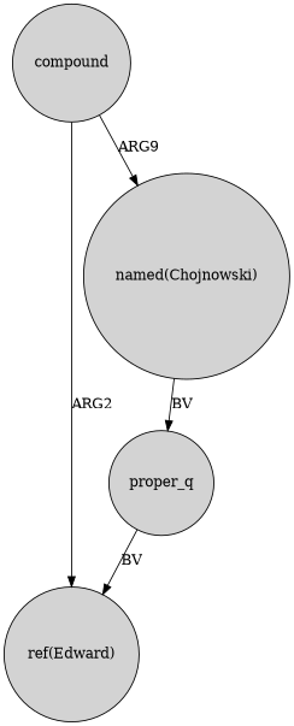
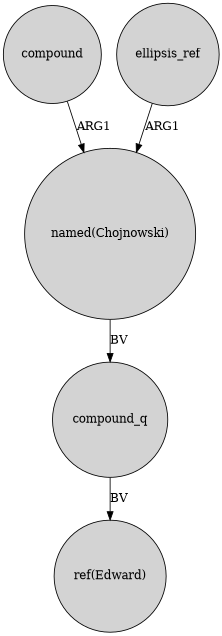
  digraph {
    node [shape=circle style=filled]
    n1 [label="ref(Edward)"]
    compound
    "named(Chojnowski)"
-   proper_q
-   compound -> n1 [label=ARG2]
-   compound -> "named(Chojnowski)" [label=ARG9]
+   proper_q [label=compound_q]
+   ellipsis_ref
+   compound -> "named(Chojnowski)" [label=ARG1]
    "named(Chojnowski)" -> proper_q [label=BV]
    proper_q -> n1 [label=BV]
+   ellipsis_ref -> "named(Chojnowski)" [label=ARG1]
  }
